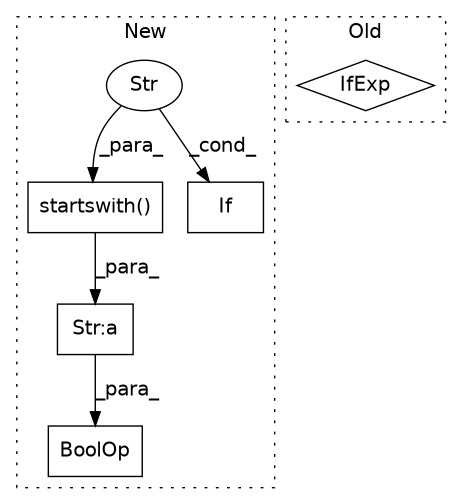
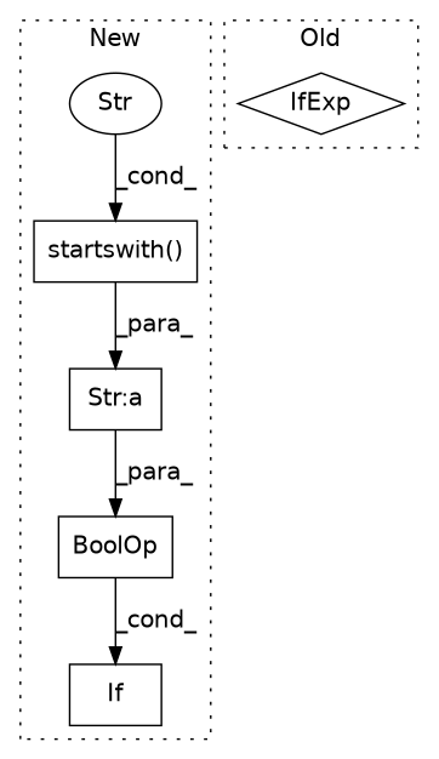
  digraph {
    fontname="DejaVu Sans"
    node [fontname="DejaVu Sans" l=49 s=581 shape=box]
    edge [fontname="DejaVu Sans"]
    n1 [a=75 l="15,1" label="startswith()" s="585,603"]
    n2 [a=96 label=If]
    n3 [a=66 l=3 label=Str s=600 shape=ellipse]
    n4 [a=61 l=3 label="Str:a"]
    n5 [a=72 label=BoolOp]
    n6 [a=51 l="4,6" label=IfExp s="4411,4439" shape=diamond]
    subgraph cluster_1 {
      label=New
      style=dotted
      n1
      n2
      n3
      n4
      n5
    }
    subgraph cluster_2 {
      label=Old
      style=dotted
      n6
    }
    n1 -> n4 [label=_para_]
-   n3 -> n1 [label=_para_]
+   n3 -> n1 [label=_cond_]
    n4 -> n5 [label=_para_]
-   n3 -> n2 [label=_cond_]
+   n5 -> n2 [label=_cond_]
  }
